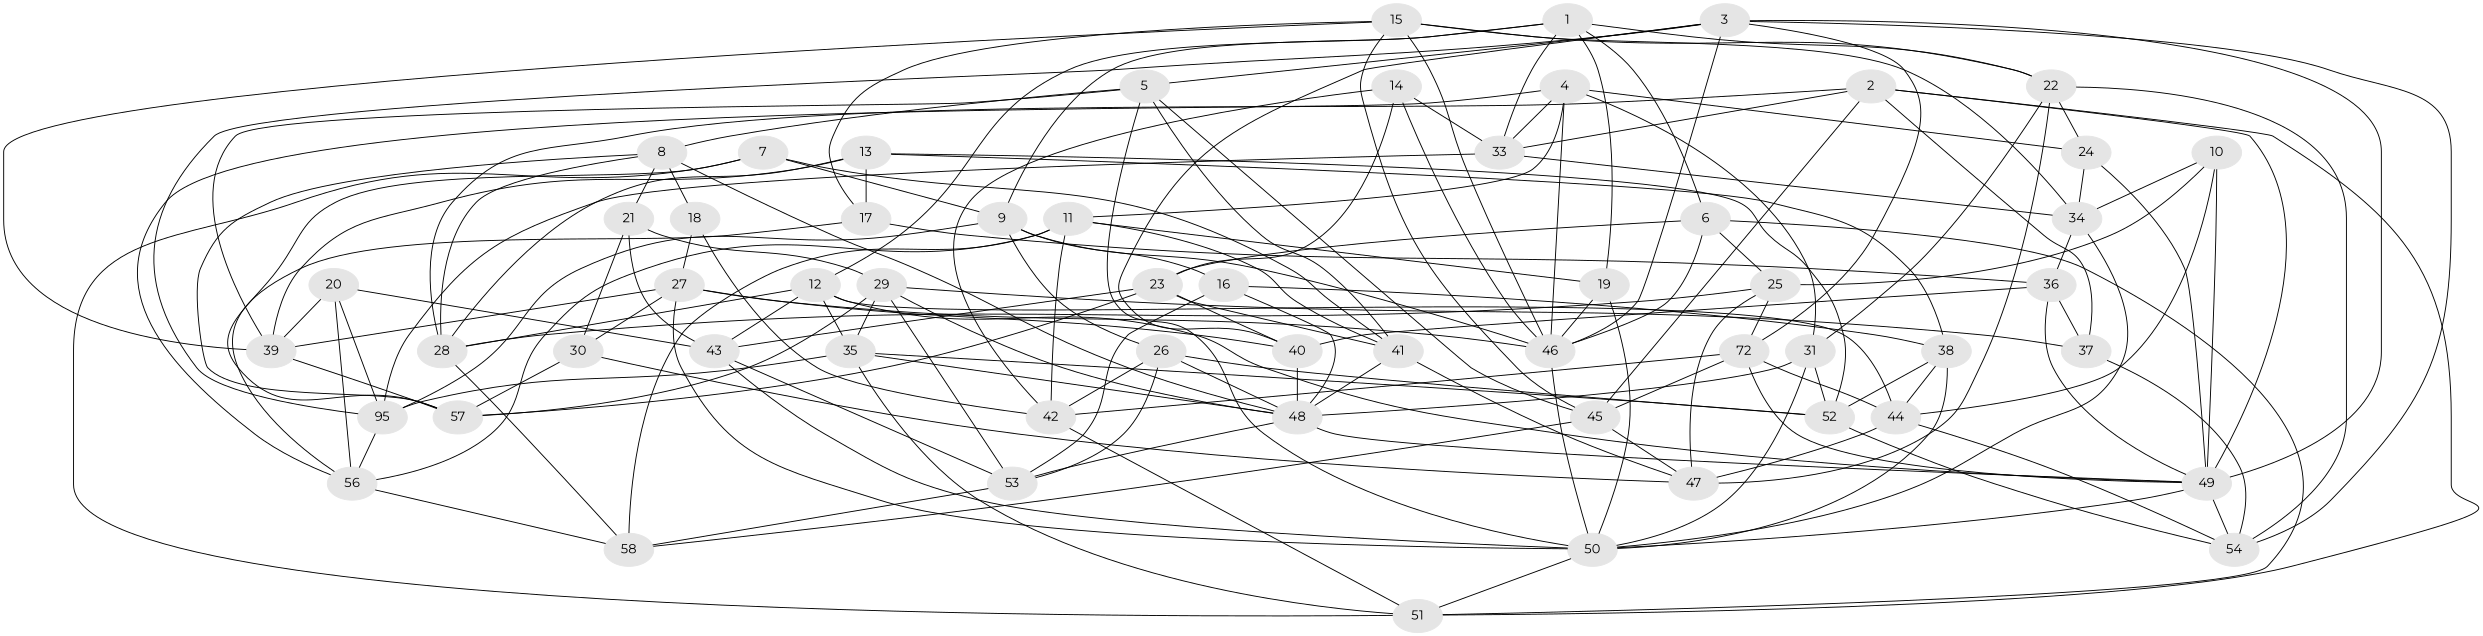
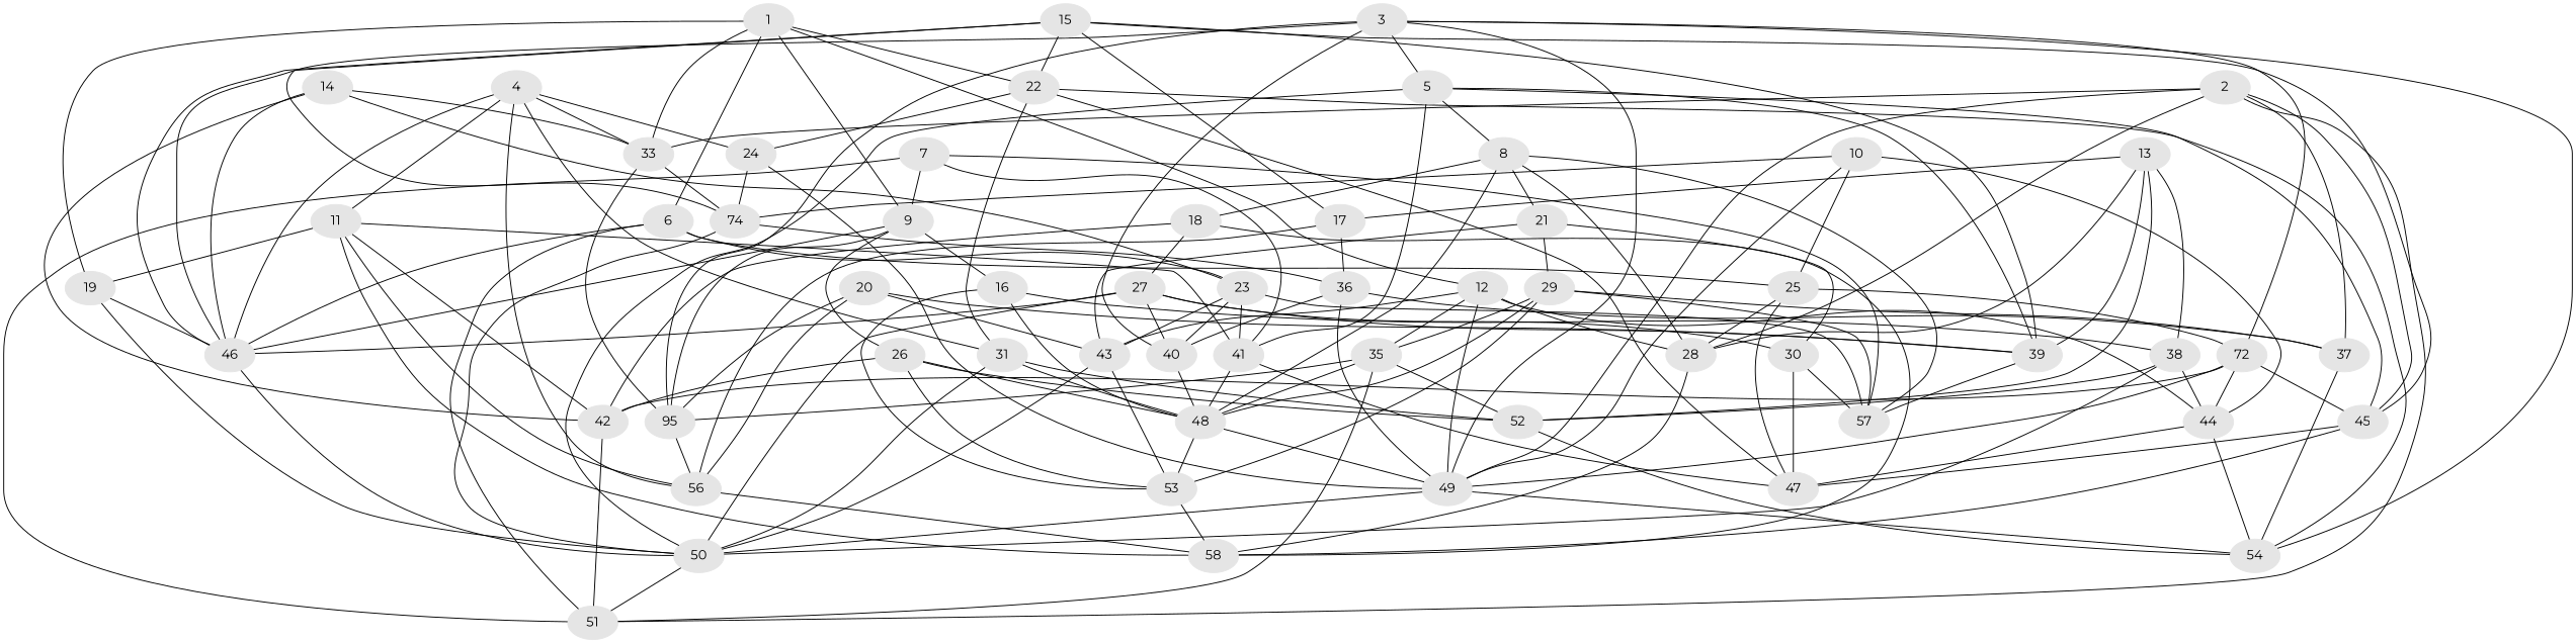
  graph {
    fontname=Montserrat
    node [color=gray90 fontname=Montserrat style=filled]
    edge [fontname=Montserrat weight=1.0]
    1
    6
    9
    12
    19
    22
    33
    51
    46
    23
    25
    n12 [label=95]
    16
    26
    28
    49
    44
    35
    43
    50
    54
    24
    31
    47
-   34
+   34 [label=74]
    2
    37
    45
    58
    3
    5
    n32 [label=72]
    40
    8
    39
    41
    42
    48
    56
    4
    11
    52
    57
    18
    21
    7
    27
    29
    30
    53
    38
    10
    36
    13
    17
    14
    15
    20
    1 -- 6
    1 -- 9
    1 -- 12
    1 -- 19
    1 -- 22
    1 -- 33
    6 -- 51
    6 -- 46
    6 -- 23
    6 -- 25 [weight=2.0]
    9 -- 46
    9 -- n12
    9 -- 16
    9 -- 26
    12 -- 28
    12 -- 49
    12 -- 44
    12 -- 35
    12 -- 43
    19 -- 46
    19 -- 50
    22 -- 54
    22 -- 24
    22 -- 31
    22 -- 47
    33 -- n12
    33 -- 34
    46 -- 50
    23 -- 43
    23 -- 40
    23 -- 41
    23 -- 57
    25 -- 28
    25 -- 47
    25 -- n32
    n12 -- 56
    16 -- 48
    16 -- 53
    16 -- 38
    26 -- 42
    26 -- 48
    26 -- 52
    26 -- 53
    28 -- 58
    49 -- 50
    49 -- 54
    44 -- 54
    44 -- 47
    35 -- 51
    35 -- n12
    35 -- 48
    35 -- 52
    43 -- 50
    43 -- 53
    50 -- 51
    24 -- 49
    24 -- 34
    31 -- 50
    31 -- 48
    31 -- 52
    34 -- 50
    34 -- 36
    2 -- 33
    2 -- 51
    2 -- 28
    2 -- 49
    2 -- 37
    2 -- 45
    37 -- 54
    45 -- 47
    45 -- 58
    3 -- 46 [weight=2.0]
    3 -- n12
    3 -- 49
    3 -- 54
    3 -- 5
    3 -- n32
    3 -- 40
    5 -- 50
    5 -- 45
    5 -- 8
    5 -- 39
    5 -- 41
    n32 -- 49
    n32 -- 44
    n32 -- 45
    n32 -- 42
    40 -- 48
    8 -- 28
    8 -- 48
    8 -- 57
    8 -- 18
    8 -- 21
    39 -- 57
    41 -- 47
    41 -- 48
    42 -- 51
    48 -- 49
    48 -- 53
    56 -- 58
    4 -- 33
    4 -- 46
    4 -- 24
    4 -- 31
    4 -- 56
    4 -- 11
    11 -- 19
    11 -- 58
    11 -- 41
    11 -- 42
    11 -- 56
    52 -- 54
+   18 -- 58
    18 -- 42
    18 -- 27
    21 -- 43
    21 -- 29
    21 -- 30
    7 -- 9
    7 -- 51
    7 -- 41
    7 -- 57
    27 -- 46
    27 -- 50
    27 -- 40
    27 -- 39
    27 -- 30
    29 -- 35
    29 -- 37
    29 -- 48
    29 -- 57
    29 -- 53
    30 -- 47 [weight=3.0]
    30 -- 57
    53 -- 58
    38 -- 44
    38 -- 50
    38 -- 52
    10 -- 25
    10 -- 49
    10 -- 44
    10 -- 34
    36 -- 49
    36 -- 37 [weight=2.0]
    36 -- 40
    13 -- 28
    13 -- 39
    13 -- 52
    13 -- 38 [weight=2.0]
    13 -- 17
    17 -- 56
    17 -- 36
    14 -- 33
    14 -- 46
    14 -- 23
    14 -- 42
    15 -- 22
    15 -- 46
    15 -- 34
    15 -- 45
    15 -- 39
    15 -- 17
    20 -- n12
    20 -- 43
    20 -- 39
    20 -- 56
  }
